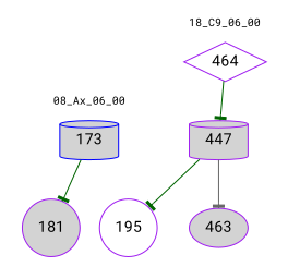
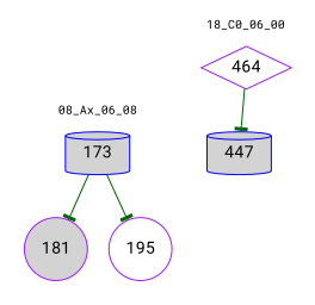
  digraph {
    fontname="Roboto Mono"
    node [color=purple fillcolor=lightgrey fontname="Roboto Mono" shape=cylinder style=filled]
    edge [arrowhead=tee color=darkgreen fontname="Roboto Mono"]
    n1 [color=blue label=173]
    n2 [fillcolor=white label=195 shape=circle]
    n3 [label=181 shape=circle]
-   n4 [label=447]
-   n5 [label=463 shape=ellipse]
+   n4 [color=blue label=447]
    n6 [fillcolor=white label=464 shape=diamond]
    subgraph cluster_1 {
      color=white
      fontsize=10
-     label="08_Ax_06_00"
+     label="08_Ax_06_08"
      n1
      n2
      n3
    }
    subgraph cluster_2 {
      color=white
      fontsize=10
-     label="18_C9_06_00"
+     label="18_C0_06_00"
      n4
-     n5
      n6
    }
-   n4 -> n2
+   n1 -> n2
    n1 -> n3
-   n4 -> n5 [color=gray40]
    n6 -> n4
  }
